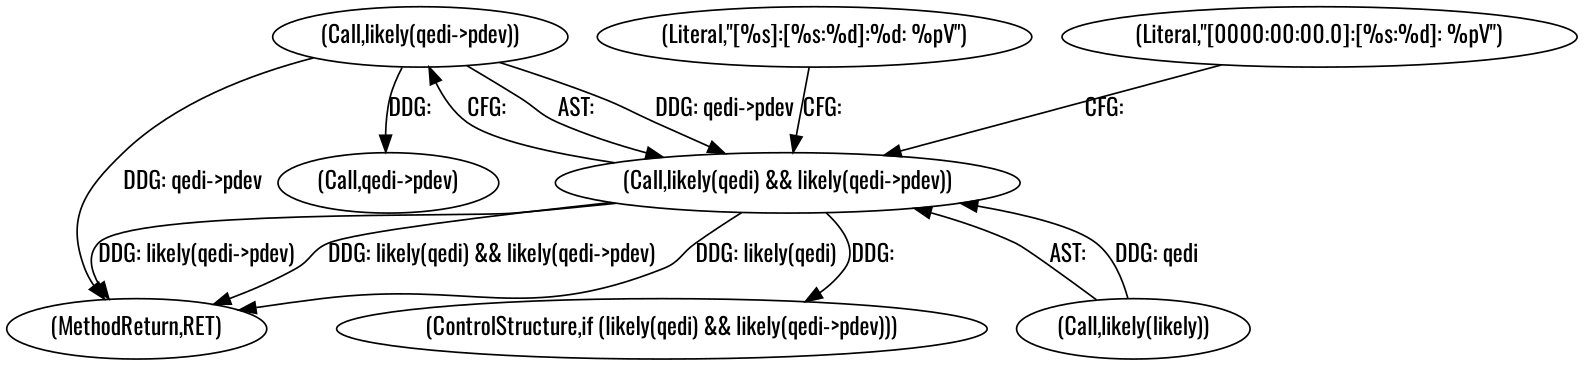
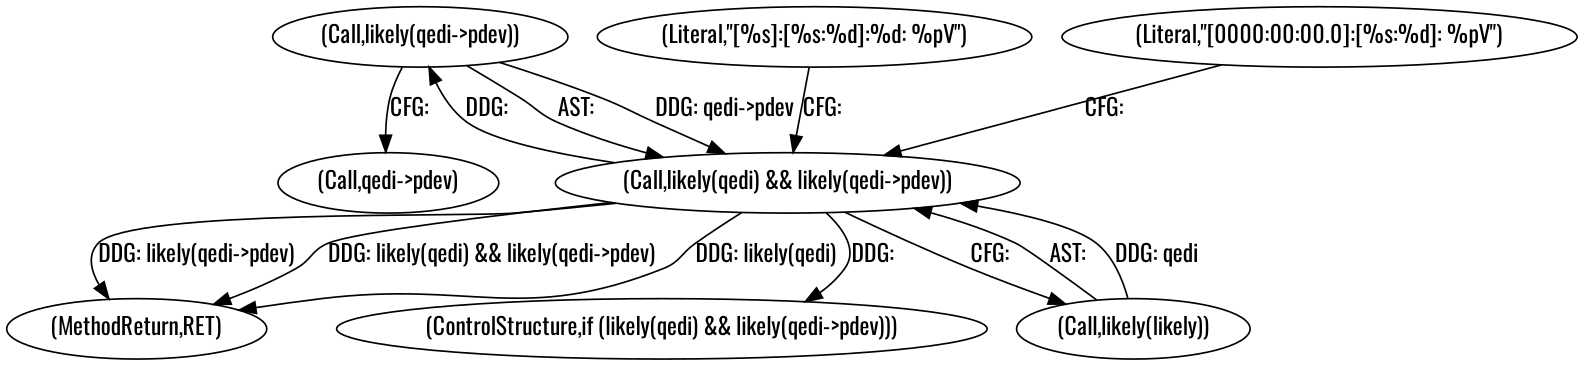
  digraph {
    fontname=Oswald
    node [fontname=Oswald]
    edge [fontname=Oswald]
    n1 [label="(Call,likely(qedi->pdev))"]
    n2 [label="(Call,likely(qedi) && likely(qedi->pdev))"]
    n3 [label="(MethodReturn,RET)"]
    n4 [label="(Call,qedi->pdev)"]
    n5 [label="(ControlStructure,if (likely(qedi) && likely(qedi->pdev)))"]
    n6 [label="(Call,likely(likely))"]
    n7 [label="(Literal,\"[%s]:[%s:%d]:%d: %pV\")"]
    n8 [label="(Literal,\"[0000:00:00.0]:[%s:%d]: %pV\")"]
    n1 -> n2 [label="AST: "]
    n1 -> n2 [label="DDG: qedi->pdev"]
-   n1 -> n3 [label="DDG: qedi->pdev"]
-   n1 -> n4 [label="DDG: "]
-   n2 -> n1 [label="CFG: "]
+   n1 -> n4 [label="CFG: "]
+   n2 -> n1 [label="DDG: "]
    n2 -> n3 [label="DDG: likely(qedi)"]
    n2 -> n3 [label="DDG: likely(qedi->pdev)"]
    n2 -> n3 [label="DDG: likely(qedi) && likely(qedi->pdev)"]
    n2 -> n5 [label="DDG: "]
+   n2 -> n6 [label="CFG: "]
    n6 -> n2 [label="AST: "]
    n6 -> n2 [label="DDG: qedi"]
    n7 -> n2 [label="CFG: "]
    n8 -> n2 [label="CFG: "]
  }
